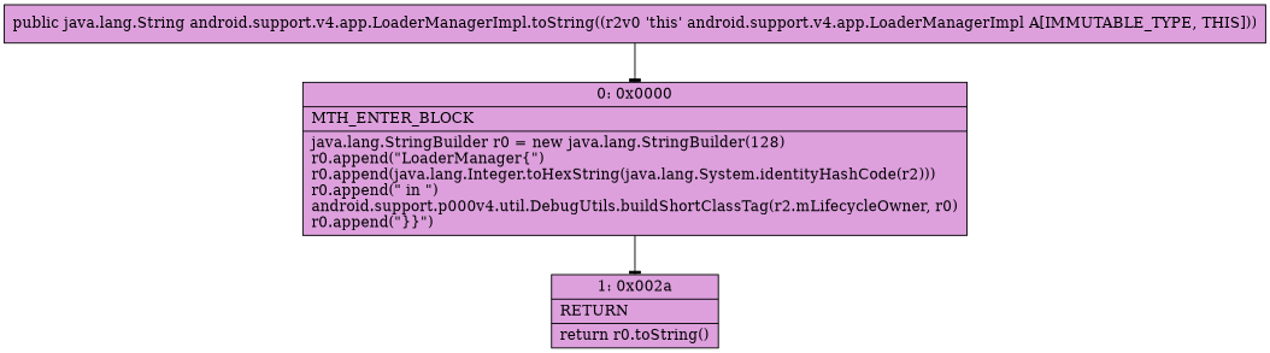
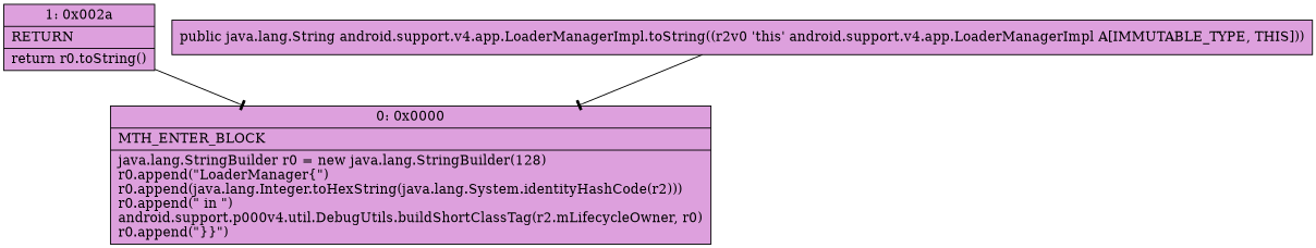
  digraph {
    node [shape=record style=filled fillcolor=plum]
    edge [arrowhead=tee]
    n1 [label="{0\:\ 0x0000|MTH_ENTER_BLOCK\l|java.lang.StringBuilder r0 = new java.lang.StringBuilder(128)\lr0.append(\"LoaderManager\{\")\lr0.append(java.lang.Integer.toHexString(java.lang.System.identityHashCode(r2)))\lr0.append(\" in \")\landroid.support.p000v4.util.DebugUtils.buildShortClassTag(r2.mLifecycleOwner, r0)\lr0.append(\"\}\}\")\l}"]
    n2 [label="{1\:\ 0x002a|RETURN\l|return r0.toString()\l}"]
    n3 [label="{public java.lang.String android.support.v4.app.LoaderManagerImpl.toString((r2v0 'this' android.support.v4.app.LoaderManagerImpl A[IMMUTABLE_TYPE, THIS])) }"]
-   n1 -> n2
+   n2 -> n1
    n3 -> n1
  }
